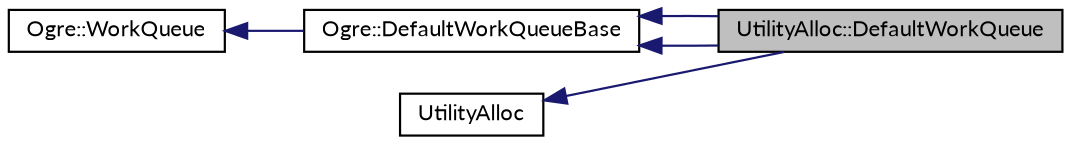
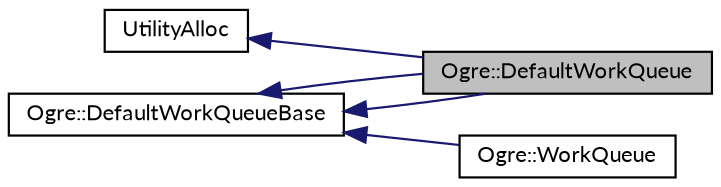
  digraph {
    fontname=Lato
    rankdir=LR
    node [color=black fontname=Lato fontsize=10 shape=record]
    edge [color=midnightblue dir=back fontname=Lato fontsize=10 labelfontname=Helvetica labelfontsize=10 style=solid]
-   n1 [fillcolor=grey75 fontcolor=black height=0.2 label="UtilityAlloc::DefaultWorkQueue" style=filled width=0.4]
+   n1 [fillcolor=grey75 fontcolor=black height=0.2 label="Ogre::DefaultWorkQueue" style=filled width=0.4]
    n2 [height=0.2 label="Ogre::DefaultWorkQueueBase" width=0.4]
    n3 [height=0.2 label="Ogre::WorkQueue" width=0.4]
    n4 [height=0.2 label=UtilityAlloc width=0.4]
    n2 -> n1
    n2 -> n1
-   n3 -> n2
+   n2 -> n3
    n4 -> n1
  }
